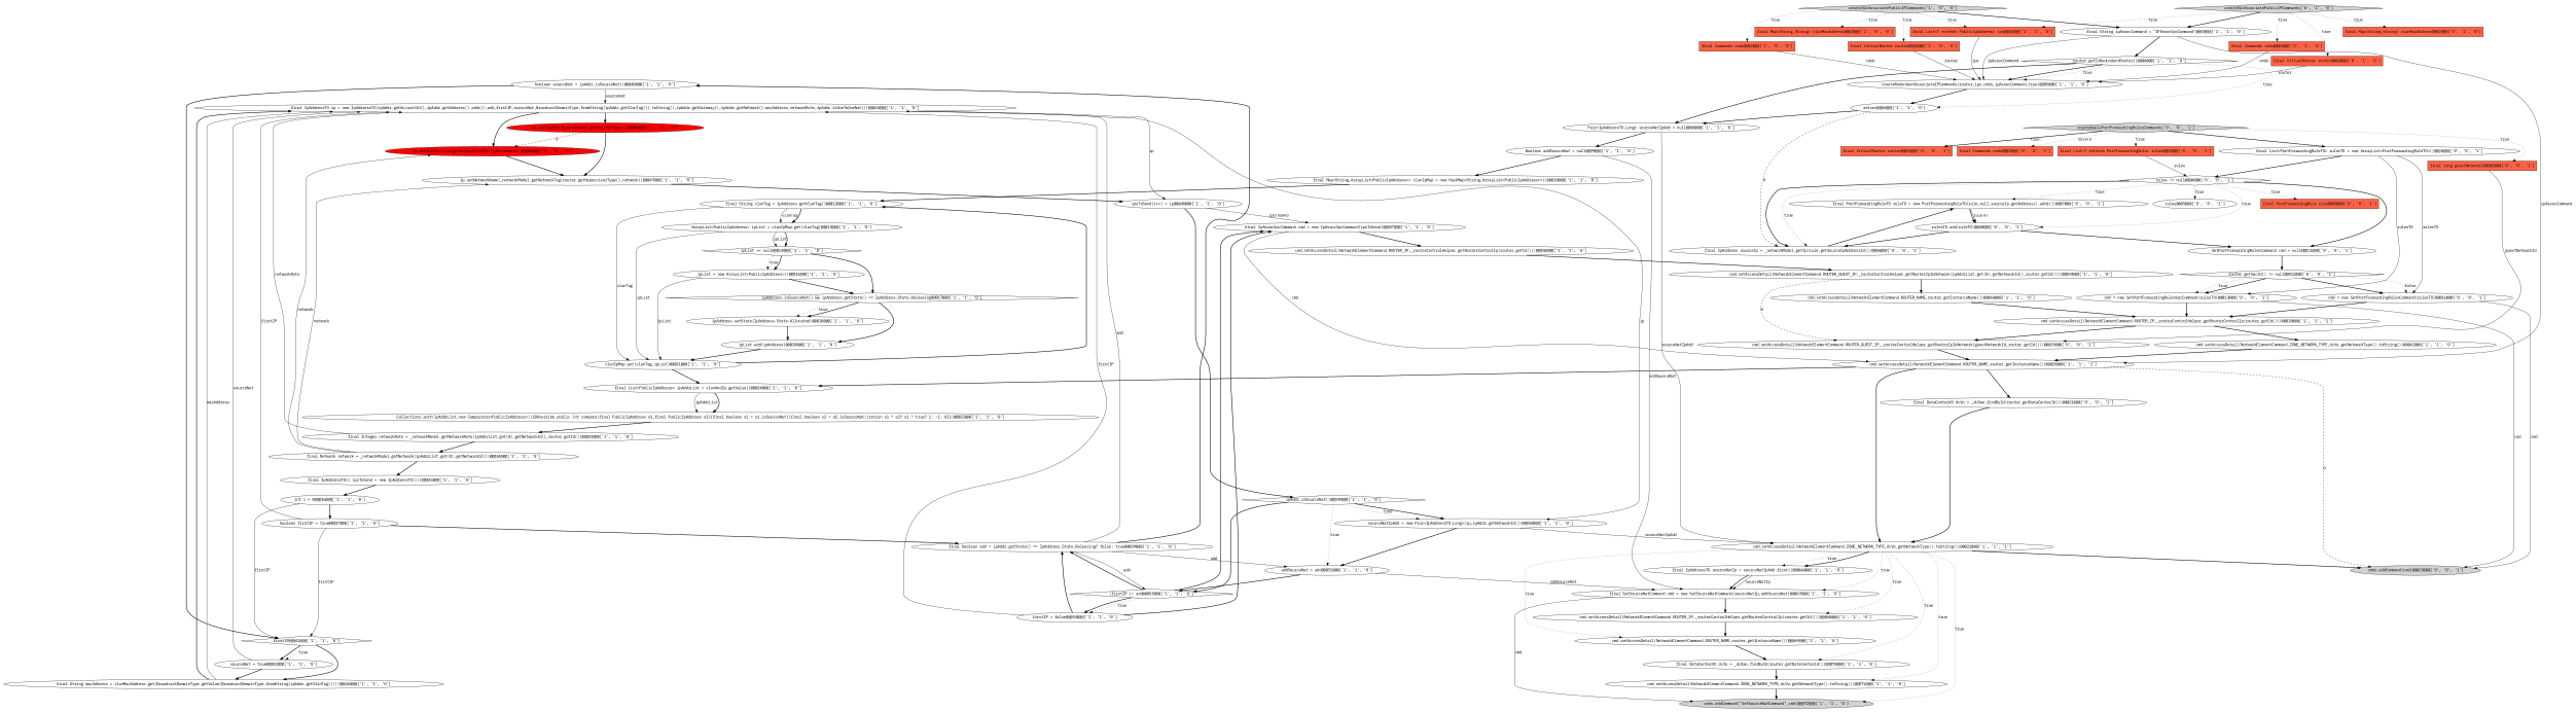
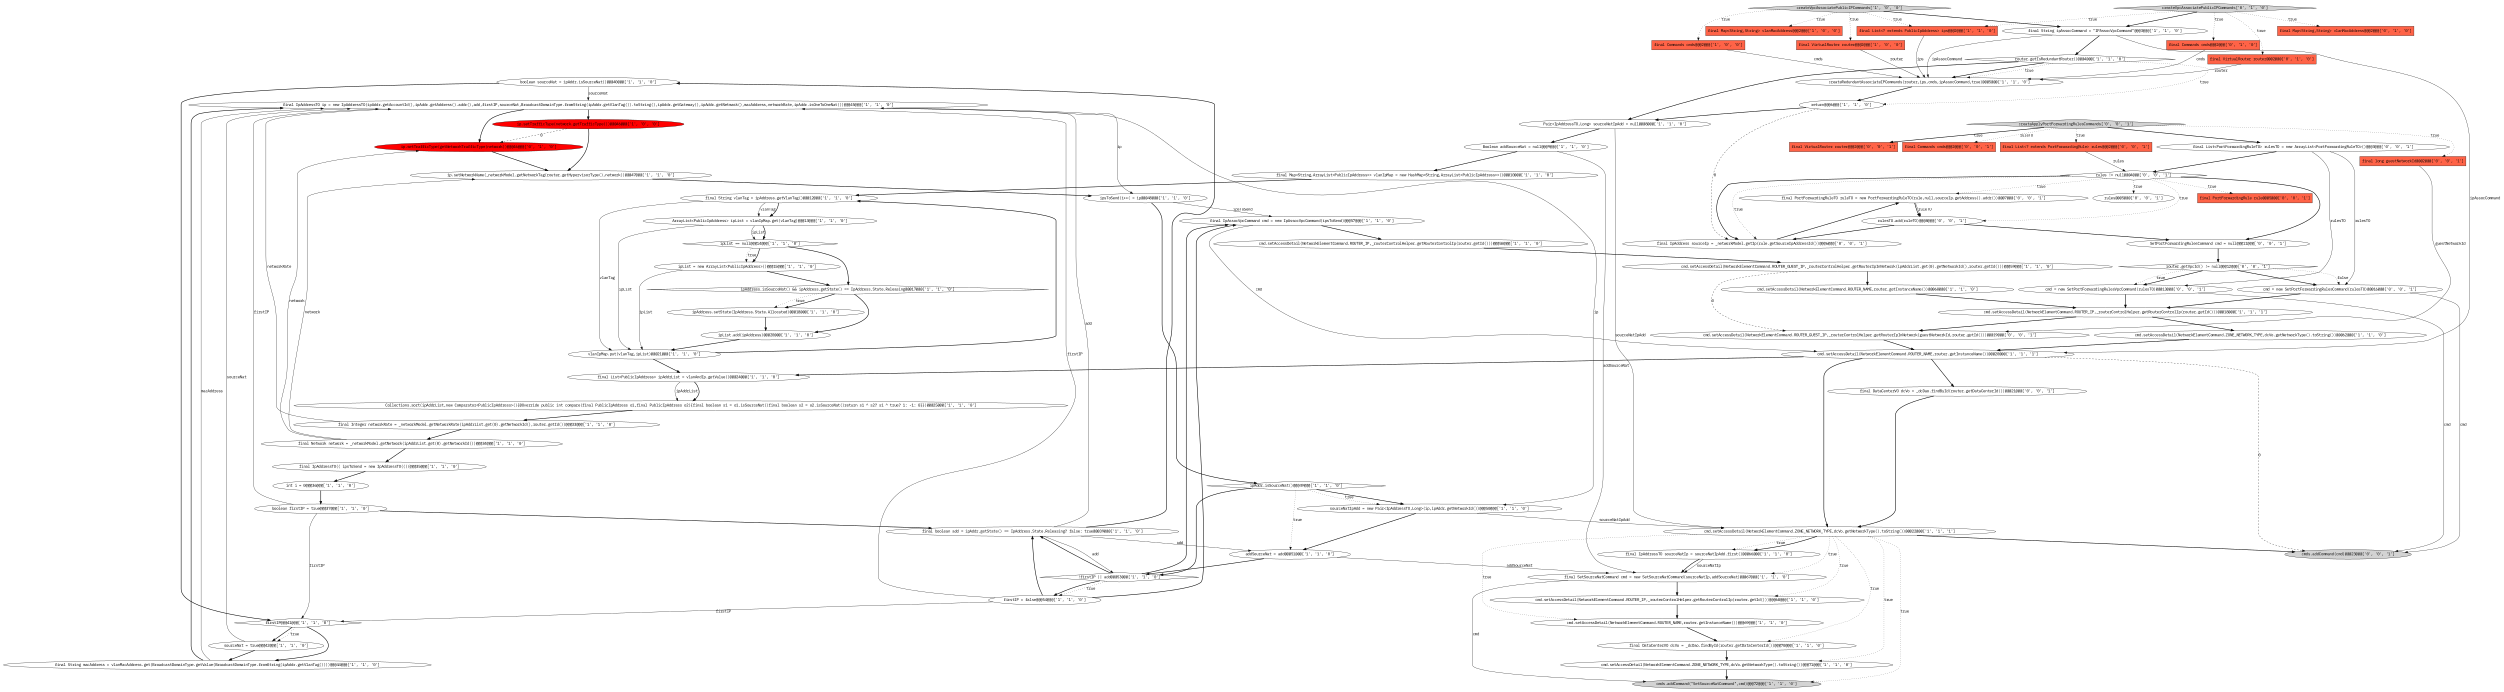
  digraph {
    fontname="IBM Plex Mono"
    node [fillcolor=white fontname="IBM Plex Mono" shape=ellipse style=filled]
    edge [fontname="IBM Plex Mono" style=bold]
    n1 [label="boolean sourceNat = ipAddr.isSourceNat()@@@40@@@['1', '1', '0']"]
    n2 [label="final IpAddressTO ip = new IpAddressTO(ipAddr.getAccountId(),ipAddr.getAddress().addr(),add,firstIP,sourceNat,BroadcastDomainType.fromString(ipAddr.getVlanTag()).toString(),ipAddr.getGateway(),ipAddr.getNetmask(),macAddress,networkRate,ipAddr.isOneToOneNat())@@@45@@@['1', '1', '0']"]
    n3 [label="firstIP@@@41@@@['1', '1', '0']" shape=diamond]
    n4 [fillcolor=red label="ip.setTrafficType(getNetworkTrafficType(network))@@@46@@@['0', '1', '0']"]
    n5 [fillcolor=red label="ip.setTrafficType(network.getTrafficType())@@@46@@@['1', '0', '0']"]
    n6 [label="ipsToSend(i++( = ip@@@48@@@['1', '1', '0']"]
    n7 [label="sourceNatIpAdd = new Pair<IpAddressTO,Long>(ip,ipAddr.getNetworkId())@@@50@@@['1', '1', '0']"]
    n8 [label="final String macAddress = vlanMacAddress.get(BroadcastDomainType.getValue(BroadcastDomainType.fromString(ipAddr.getVlanTag())))@@@44@@@['1', '1', '0']"]
    n9 [label="sourceNat = true@@@42@@@['1', '1', '0']"]
    n10 [label="final Network network = _networkModel.getNetwork(ipAddrList.get(0).getNetworkId())@@@34@@@['1', '1', '0']"]
    n11 [label="final IpAddressTO(( ipsToSend = new IpAddressTO((((@@@35@@@['1', '1', '0']"]
    n12 [label="ip.setNetworkName(_networkModel.getNetworkTag(router.getHypervisorType(),network))@@@47@@@['1', '1', '0']"]
    n13 [label="int i = 0@@@36@@@['1', '1', '0']"]
    n14 [label="rules@@@5@@@['0', '0', '1']"]
    n15 [label="final PortForwardingRuleTO ruleTO = new PortForwardingRuleTO(rule,null,sourceIp.getAddress().addr())@@@7@@@['0', '0', '1']"]
    n16 [label="rulesTO.add(ruleTO)@@@8@@@['0', '0', '1']"]
    n17 [label="final IpAddress sourceIp = _networkModel.getIp(rule.getSourceIpAddressId())@@@6@@@['0', '0', '1']"]
    n18 [label="SetPortForwardingRulesCommand cmd = null@@@11@@@['0', '0', '1']"]
    n19 [label="final String vlanTag = ipAddress.getVlanTag()@@@12@@@['1', '1', '0']"]
    n20 [label="ArrayList<PublicIpAddress> ipList = vlanIpMap.get(vlanTag)@@@13@@@['1', '1', '0']"]
    n21 [label="vlanIpMap.put(vlanTag,ipList)@@@21@@@['1', '1', '0']"]
    n22 [label="ipList == null@@@14@@@['1', '1', '0']" shape=diamond]
    n23 [label="final List<PublicIpAddress> ipAddrList = vlanAndIp.getValue()@@@24@@@['1', '1', '0']"]
    n24 [label="cmd.setAccessDetail(NetworkElementCommand.ROUTER_GUEST_IP,_routerControlHelper.getRouterIpInNetwork(ipAddrList.get(0).getNetworkId(),router.getId()))@@@59@@@['1', '1', '0']"]
    n25 [label="cmd.setAccessDetail(NetworkElementCommand.ROUTER_NAME,router.getInstanceName())@@@60@@@['1', '1', '0']"]
    n26 [label="cmd.setAccessDetail(NetworkElementCommand.ROUTER_GUEST_IP,_routerControlHelper.getRouterIpInNetwork(guestNetworkId,router.getId()))@@@19@@@['0', '0', '1']"]
    n27 [label="cmd.setAccessDetail(NetworkElementCommand.ROUTER_IP,_routerControlHelper.getRouterControlIp(router.getId()))@@@18@@@['1', '1', '1']"]
    n28 [label="cmd.setAccessDetail(NetworkElementCommand.ROUTER_NAME,router.getInstanceName())@@@20@@@['1', '1', '1']"]
    n29 [label="cmd.setAccessDetail(NetworkElementCommand.ROUTER_IP,_routerControlHelper.getRouterControlIp(router.getId()))@@@58@@@['1', '1', '0']"]
    n30 [label="ipAddress.isSourceNat() && ipAddress.getState() == IpAddress.State.Releasing@@@17@@@['1', '1', '0']" shape=diamond]
    n31 [label="ipList = new ArrayList<PublicIpAddress>()@@@15@@@['1', '1', '0']"]
    n32 [label="ipAddress.setState(IpAddress.State.Allocated)@@@18@@@['1', '1', '0']"]
    n33 [label="ipList.add(ipAddress)@@@20@@@['1', '1', '0']"]
    n34 [label="rules != null@@@4@@@['0', '0', '1']" shape=diamond]
    n35 [fillcolor=tomato label="final PortForwardingRule rule@@@5@@@['0', '0', '1']" shape=box]
    n36 [label="router.getVpcId() != null@@@12@@@['0', '0', '1']" shape=diamond]
    n37 [fillcolor=tomato label="final long guestNetworkId@@@2@@@['0', '0', '1']" shape=box]
    n38 [label="final List<PortForwardingRuleTO> rulesTO = new ArrayList<PortForwardingRuleTO>()@@@3@@@['0', '0', '1']"]
    n39 [label="cmd = new SetPortForwardingRulesCommand(rulesTO)@@@16@@@['0', '0', '1']"]
    n40 [label="cmd = new SetPortForwardingRulesVpcCommand(rulesTO)@@@13@@@['0', '0', '1']"]
    n41 [fillcolor=lightgray label="cmds.addCommand(cmd)@@@23@@@['0', '0', '1']"]
    n42 [fillcolor=tomato label="final VirtualRouter router@@@2@@@['0', '0', '1']" shape=box]
    n43 [label="Collections.sort(ipAddrList,new Comparator<PublicIpAddress>(){@Override public int compare(final PublicIpAddress o1,final PublicIpAddress o2){final boolean s1 = o1.isSourceNat()final boolean s2 = o2.isSourceNat()return s1 ^ s2? s1 ^ true? 1: -1: 0}})@@@25@@@['1', '1', '0']"]
    n44 [label="final Integer networkRate = _networkModel.getNetworkRate(ipAddrList.get(0).getNetworkId(),router.getId())@@@33@@@['1', '1', '0']"]
    n45 [fillcolor=tomato label="final Commands cmds@@@2@@@['0', '0', '1']" shape=box]
    n46 [fillcolor=lightgray label="cmds.addCommand(\"SetSourceNatCommand\",cmd)@@@72@@@['1', '1', '0']"]
    n47 [label="cmd.setAccessDetail(NetworkElementCommand.ZONE_NETWORK_TYPE,dcVo.getNetworkType().toString())@@@22@@@['1', '1', '1']"]
    n48 [label="final DataCenterVO dcVo = _dcDao.findById(router.getDataCenterId())@@@70@@@['1', '1', '0']"]
    n49 [label="cmd.setAccessDetail(NetworkElementCommand.ZONE_NETWORK_TYPE,dcVo.getNetworkType().toString())@@@71@@@['1', '1', '0']"]
    n50 [label="cmd.setAccessDetail(NetworkElementCommand.ROUTER_IP,_routerControlHelper.getRouterControlIp(router.getId()))@@@68@@@['1', '1', '0']"]
    n51 [label="cmd.setAccessDetail(NetworkElementCommand.ROUTER_NAME,router.getInstanceName())@@@69@@@['1', '1', '0']"]
    n52 [label="final IpAddressTO sourceNatIp = sourceNatIpAdd.first()@@@66@@@['1', '1', '0']"]
    n53 [label="final SetSourceNatCommand cmd = new SetSourceNatCommand(sourceNatIp,addSourceNat)@@@67@@@['1', '1', '0']"]
    n54 [label="!firstIP || add@@@53@@@['1', '1', '0']" shape=diamond]
    n55 [label="final boolean add = ipAddr.getState() == IpAddress.State.Releasing? false: true@@@39@@@['1', '1', '0']"]
    n56 [label="final IpAssocVpcCommand cmd = new IpAssocVpcCommand(ipsToSend)@@@57@@@['1', '1', '0']"]
    n57 [label="firstIP = false@@@54@@@['1', '1', '0']"]
    n58 [label="addSourceNat = add@@@51@@@['1', '1', '0']"]
    n59 [label="router.getIsRedundantRouter()@@@4@@@['1', '1', '0']" shape=diamond]
    n60 [label="createRedundantAssociateIPCommands(router,ips,cmds,ipAssocCommand,true)@@@5@@@['1', '1', '0']"]
    n61 [label="Pair<IpAddressTO,Long> sourceNatIpAdd = null@@@8@@@['1', '1', '0']"]
    n62 [label="return@@@6@@@['1', '1', '0']"]
    n63 [label="Boolean addSourceNat = null@@@9@@@['1', '1', '0']"]
    n64 [label="ipAddr.isSourceNat()@@@49@@@['1', '1', '0']" shape=diamond]
    n65 [fillcolor=tomato label="final Map<String,String> vlanMacAddress@@@2@@@['1', '0', '0']" shape=box]
    n66 [fillcolor=tomato label="final Map<String,String> vlanMacAddress@@@2@@@['0', '1', '0']" shape=box]
    n67 [label="final Map<String,ArrayList<PublicIpAddress>> vlanIpMap = new HashMap<String,ArrayList<PublicIpAddress>>()@@@10@@@['1', '1', '0']"]
    n68 [fillcolor=tomato label="final VirtualRouter router@@@2@@@['1', '0', '0']" shape=box]
    n69 [label="boolean firstIP = true@@@37@@@['1', '1', '0']"]
    n70 [label="cmd.setAccessDetail(NetworkElementCommand.ZONE_NETWORK_TYPE,dcVo.getNetworkType().toString())@@@62@@@['1', '1', '0']"]
    n71 [label="final String ipAssocCommand = \"IPAssocVpcCommand\"@@@3@@@['1', '1', '0']"]
    n72 [label="final DataCenterVO dcVo = _dcDao.findById(router.getDataCenterId())@@@21@@@['0', '0', '1']"]
    n73 [fillcolor=lightgray label="createApplyPortForwardingRulesCommands['0', '0', '1']" shape=diamond]
    n74 [fillcolor=tomato label="final List<? extends PortForwardingRule> rules@@@2@@@['0', '0', '1']" shape=box]
    n75 [fillcolor=tomato label="final Commands cmds@@@2@@@['0', '1', '0']" shape=box]
    n76 [fillcolor=tomato label="final List<? extends PublicIpAddress> ips@@@2@@@['1', '1', '0']" shape=box]
    n77 [fillcolor=lightgray label="createVpcAssociatePublicIPCommands['0', '1', '0']" shape=diamond]
    n78 [fillcolor=tomato label="final VirtualRouter router@@@2@@@['0', '1', '0']" shape=box]
    n79 [fillcolor=tomato label="final Commands cmds@@@2@@@['1', '0', '0']" shape=box]
    n80 [fillcolor=lightgray label="createVpcAssociatePublicIPCommands['1', '0', '0']" shape=diamond]
    n1 -> n2 [label=sourceNat style=solid]
    n1 -> n3
    n2 -> n4
    n2 -> n5
    n2 -> n6 [label=ip style=solid]
    n2 -> n7 [label=ip style=solid]
    n3 -> n8
    n3 -> n9
    n3 -> n9 [label=true style=dotted]
    n4 -> n12
    n5 -> n4 [label=0 style=dashed]
    n5 -> n12
    n6 -> n56 [label=ipsToSend style=solid]
    n6 -> n64
    n7 -> n47 [label=sourceNatIpAdd style=solid]
    n7 -> n58
    n8 -> n2
    n8 -> n2 [label=macAddress style=solid]
    n9 -> n2 [label=sourceNat style=solid]
    n9 -> n8
    n10 -> n4 [label=network style=solid]
    n10 -> n11
    n10 -> n12 [label=network style=solid]
    n11 -> n13
    n12 -> n6
    n13 -> n69
    n15 -> n16
    n15 -> n16 [label=ruleTO style=solid]
    n16 -> n17
    n16 -> n18
    n17 -> n15
    n18 -> n36
    n19 -> n20 [label=vlanTag style=solid]
    n19 -> n20
    n19 -> n21 [label=vlanTag style=solid]
    n20 -> n21 [label=ipList style=solid]
    n20 -> n22 [label=ipList style=solid]
    n20 -> n22
    n21 -> n19
    n21 -> n23
    n22 -> n30
    n22 -> n31 [label=true style=dotted]
    n22 -> n31
    n23 -> n43 [label=ipAddrList style=solid]
    n23 -> n43
    n24 -> n25
    n24 -> n26 [label=0 style=dashed]
    n25 -> n27
    n26 -> n28
    n27 -> n26
    n27 -> n70
    n28 -> n23
    n28 -> n41 [label=0 style=dashed]
    n28 -> n47
    n28 -> n72
    n29 -> n24
    n30 -> n32 [label=true style=dotted]
    n30 -> n32
    n30 -> n33
    n31 -> n21 [label=ipList style=solid]
    n31 -> n30
    n32 -> n33
    n33 -> n21
    n34 -> n14 [label=true style=dotted]
    n34 -> n15 [label=true style=dotted]
    n34 -> n16 [label=true style=dotted]
    n34 -> n17
    n34 -> n17 [label=true style=dotted]
    n34 -> n18
    n34 -> n35 [label=true style=dotted]
    n36 -> n39 [label=false style=dotted]
    n36 -> n39
    n36 -> n40
    n36 -> n40 [label=true style=dotted]
    n37 -> n26 [label=guestNetworkId style=solid]
    n38 -> n34
    n38 -> n39 [label=rulesTO style=solid]
    n38 -> n40 [label=rulesTO style=solid]
    n39 -> n27
    n39 -> n41 [label=cmd style=solid]
    n40 -> n27
    n40 -> n41 [label=cmd style=solid]
    n43 -> n44
    n44 -> n2 [label=networkRate style=solid]
    n44 -> n10
    n47 -> n41
    n47 -> n46 [label=true style=dotted]
    n47 -> n48 [label=true style=dotted]
    n47 -> n49 [label=true style=dotted]
    n47 -> n50 [label=true style=dotted]
    n47 -> n51 [label=true style=dotted]
    n47 -> n52 [label=true style=dotted]
    n47 -> n52
    n47 -> n53 [label=true style=dotted]
    n48 -> n49
    n49 -> n46
    n50 -> n51
    n51 -> n48
    n52 -> n53
    n52 -> n53 [label=sourceNatIp style=solid]
    n53 -> n46 [label=cmd style=solid]
    n53 -> n50
    n54 -> n55
    n54 -> n56
    n54 -> n57 [label=true style=dotted]
    n54 -> n57
    n55 -> n1
    n55 -> n2 [label=add style=solid]
    n55 -> n54 [label=add style=solid]
    n55 -> n58 [label=add style=solid]
    n56 -> n28 [label=cmd style=solid]
    n56 -> n29
    n57 -> n2 [label=firstIP style=solid]
-   n13 -> n3 [label=firstIP style=solid]
+   n57 -> n3 [label=firstIP style=solid]
    n57 -> n55
    n57 -> n56
    n58 -> n53 [label=addSourceNat style=solid]
    n58 -> n54
    n59 -> n60 [label=true style=dotted]
    n59 -> n60
    n59 -> n61
    n59 -> n62 [label=true style=dotted]
    n60 -> n62
    n61 -> n47 [label=sourceNatIpAdd style=solid]
    n61 -> n63
    n62 -> n17 [label=0 style=dashed]
    n62 -> n61
    n63 -> n53 [label=addSourceNat style=solid]
    n63 -> n67
    n64 -> n7
    n64 -> n7 [label=true style=dotted]
    n64 -> n54
    n64 -> n58 [label=true style=dotted]
    n67 -> n19
    n68 -> n60 [label=router style=solid]
    n69 -> n2 [label=firstIP style=solid]
    n69 -> n3 [label=firstIP style=solid]
    n69 -> n55
    n70 -> n28
    n71 -> n28 [label=ipAssocCommand style=solid]
    n71 -> n59
    n71 -> n60 [label=ipAssocCommand style=solid]
    n72 -> n47
    n73 -> n37 [label=true style=dotted]
    n73 -> n38
    n73 -> n42 [label=true]
    n73 -> n45 [label=ruleTO style=dotted]
    n73 -> n74 [label=true style=dotted]
    n74 -> n34 [label=rules style=solid]
    n75 -> n60 [label=cmds style=solid]
    n76 -> n60 [label=ips style=solid]
    n77 -> n66 [label=true style=dotted]
    n77 -> n71
    n77 -> n75 [label=true style=dotted]
    n77 -> n76 [label=true style=dotted]
    n77 -> n78 [label=true style=dotted]
    n78 -> n60 [label=router style=solid]
    n79 -> n60 [label=cmds style=solid]
    n80 -> n65 [label=true style=dotted]
    n80 -> n68 [label=true style=dotted]
    n80 -> n71
    n80 -> n76 [label=true style=dotted]
    n80 -> n79 [label=true style=dotted]
  }
